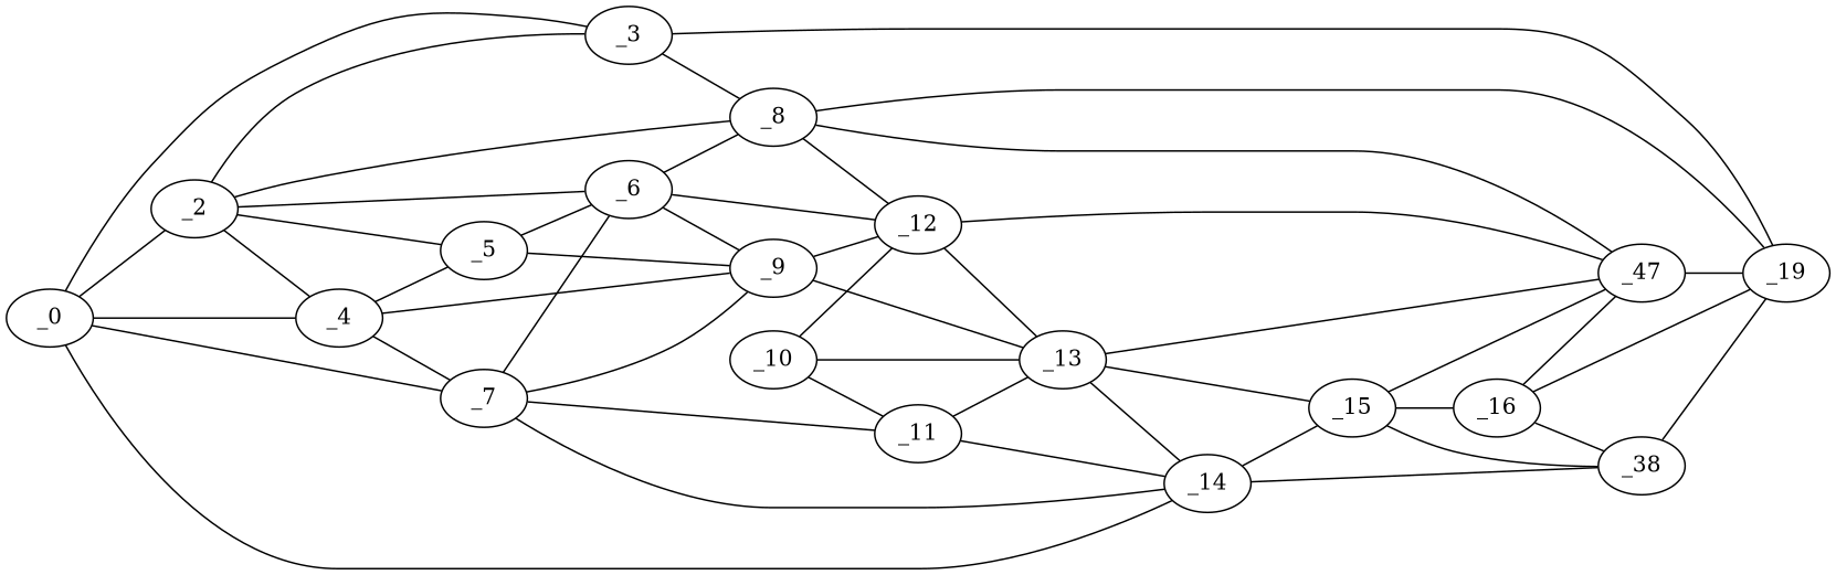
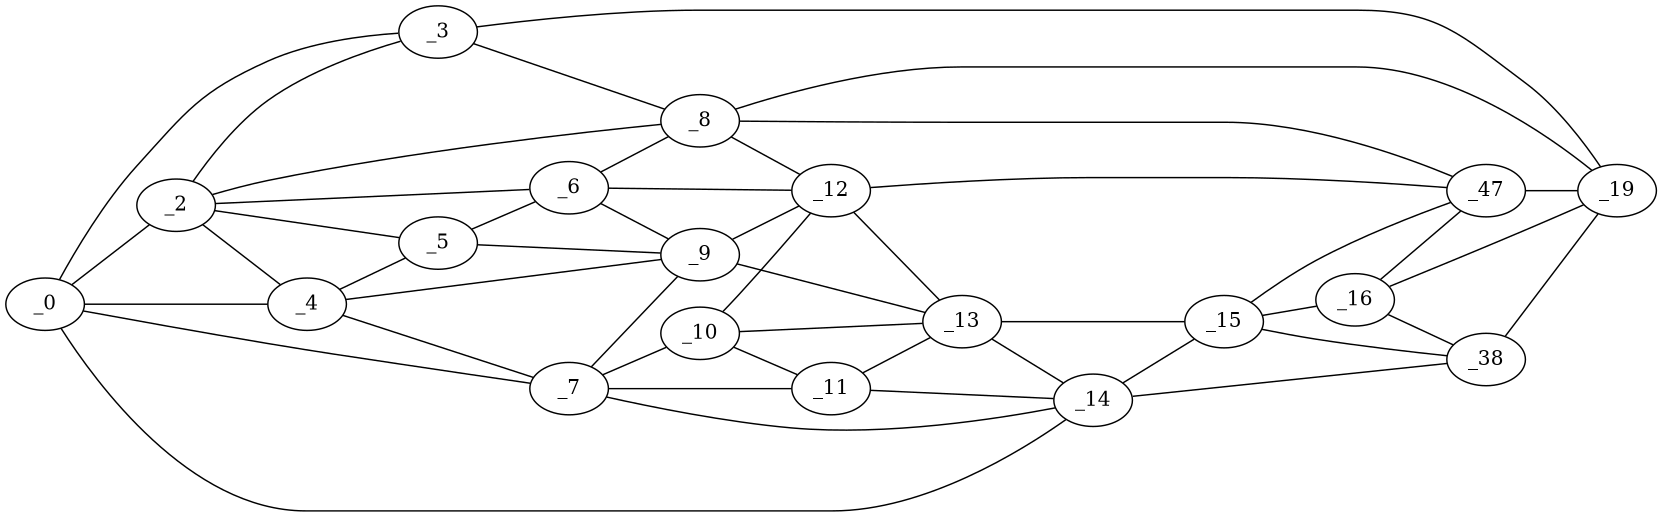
  graph {
    rankdir=LR
    node [x=25 y=56]
    edge [valence=1]
    _0 [x=5 y=47]
    _2 [y=71]
    _3 [y=94]
    _4 [x=28]
    _7 [x=34 y=44]
    _14 [x=98 y=36]
    _5 [x=29 y=63]
    _6 [x=33 y=72]
    _8 [x=34 y=91]
    _19 [x=126 y=80]
    _9 [x=40 y=61]
    _10 [x=48 y=60]
    _11 [x=54 y=52]
    _15 [x=113 y=51]
    n15 [label=_38 x=126]
    _12 [x=54 y=68]
    n17 [label=_47 x=119 y=79]
    _13 [x=62]
    _16 [x=119 y=60]
    _0 -- _2 [valence=2]
    _0 -- _3
    _0 -- _4
    _0 -- _7
    _0 -- _14
    _2 -- _3
    _2 -- _4 [valence=2]
    _2 -- _5
    _2 -- _6 [valence=2]
    _2 -- _8 [valence=2]
    _3 -- _8
    _3 -- _19
    _4 -- _7
    _4 -- _5 [valence=2]
    _4 -- _9 [valence=2]
    _7 -- _14
    _7 -- _9
-   _7 -- _6
+   _7 -- _10
    _7 -- _11 [valence=2]
    _14 -- _15
    _14 -- n15
    _5 -- _6 [valence=2]
    _5 -- _9
    _6 -- _8 [valence=2]
    _6 -- _9 [valence=2]
    _6 -- _12
    _8 -- _19
    _8 -- _12 [valence=2]
    _8 -- n17 [valence=2]
    _9 -- _12 [valence=2]
    _9 -- _13 [valence=2]
    _10 -- _11 [valence=2]
    _10 -- _12
    _10 -- _13
    _11 -- _14 [valence=2]
    _11 -- _13 [valence=2]
    _15 -- n15
    _15 -- n17 [valence=2]
    _15 -- _16 [valence=2]
    n15 -- _19
    _12 -- n17
    _12 -- _13
    n17 -- _19 [valence=2]
    _13 -- _14
    _13 -- _15
-   _13 -- n17 [valence=2]
    _16 -- _19
    _16 -- n15 [valence=2]
    _16 -- n17
  }
